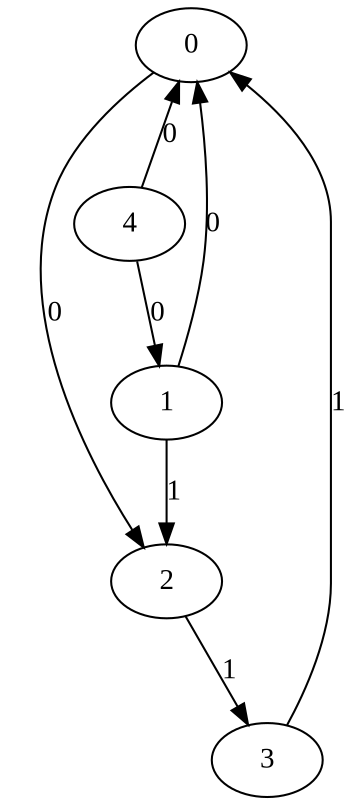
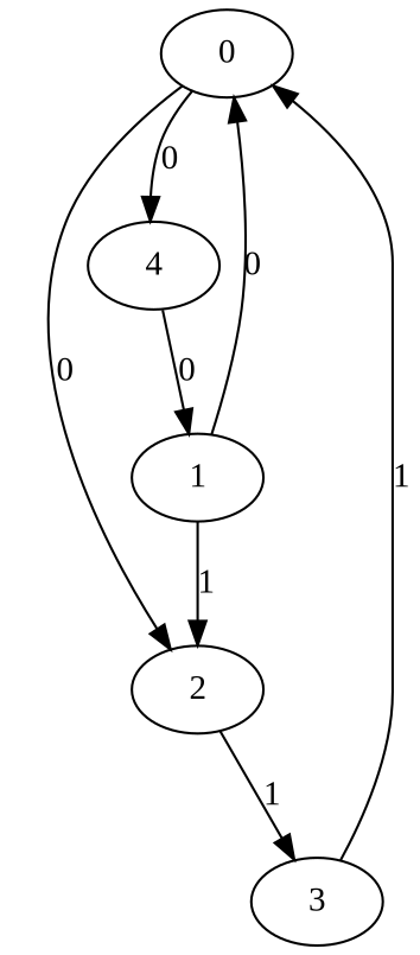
  digraph {
    fontname="Liberation Serif"
    node [fontname="Liberation Serif"]
    edge [fontname="Liberation Serif"]
    0
    2
    4
    1
    3
    0 -> 2 [label=0]
-   4 -> 0 [label=0]
+   0 -> 4 [label=0]
    2 -> 3 [label=1]
    4 -> 1 [label=0]
    1 -> 0 [label=0]
    1 -> 2 [label=1]
    3 -> 0 [label=1]
  }
